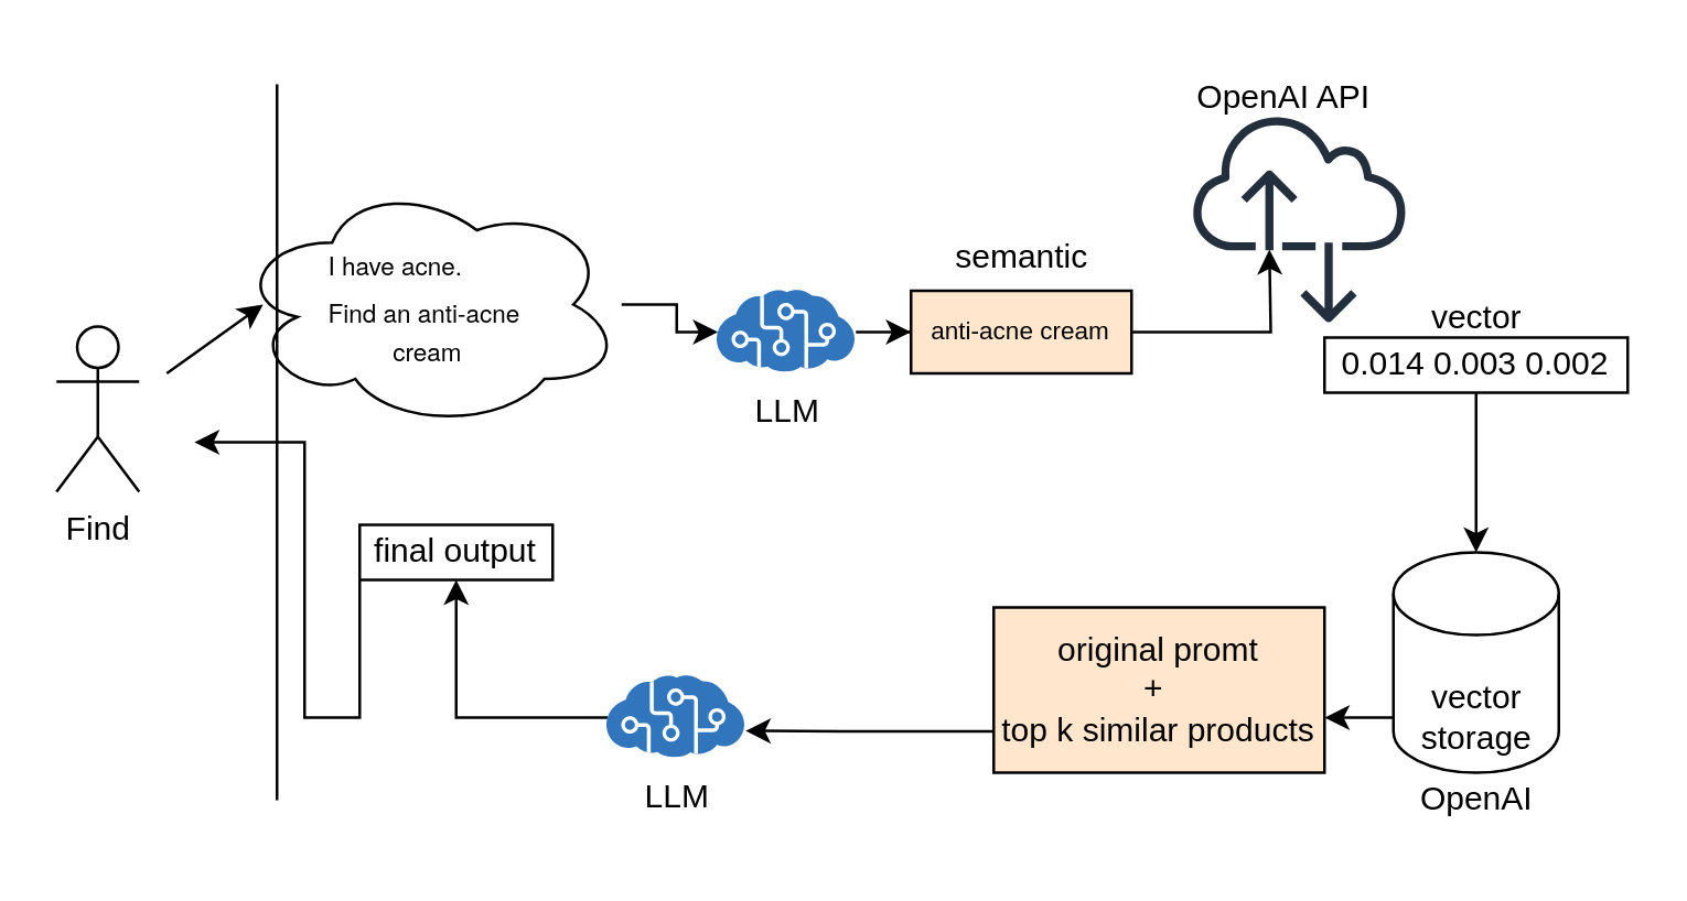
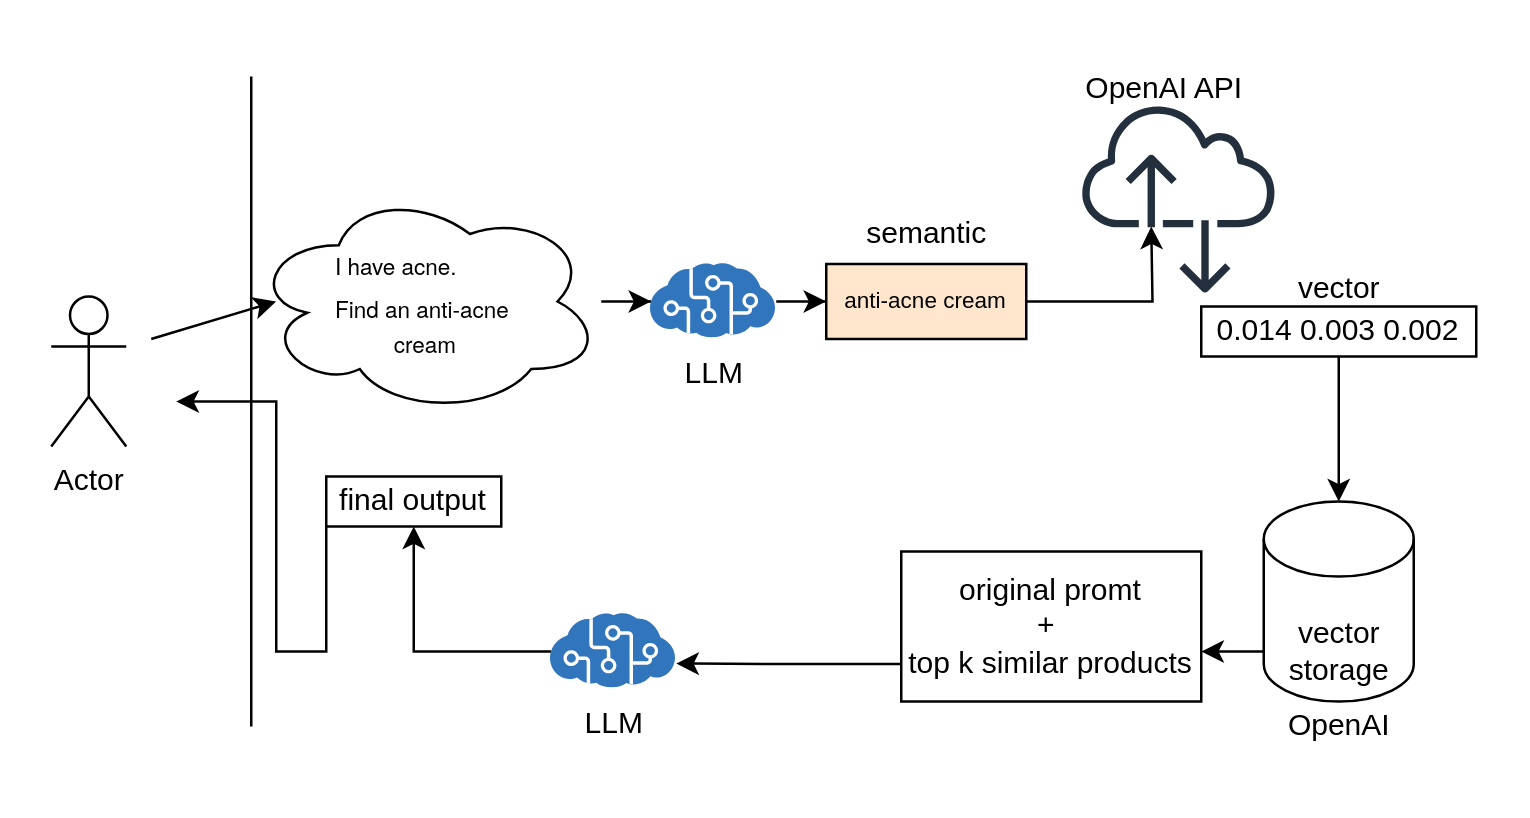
  <mxCell id="0" />
  <mxCell id="1" parent="0" />
- <mxCell id="2" value="Find" style="shape=umlActor;verticalLabelPosition=bottom;verticalAlign=top;html=1;outlineConnect=0;" parent="1" vertex="1"><mxGeometry x="20" y="118" width="30" height="60" as="geometry" /></mxCell>
+ <mxCell id="2" value="Actor" style="shape=umlActor;verticalLabelPosition=bottom;verticalAlign=top;html=1;outlineConnect=0;" parent="1" vertex="1"><mxGeometry x="20" y="118" width="30" height="60" as="geometry" /></mxCell>
  <mxCell id="3" value="" style="edgeStyle=orthogonalEdgeStyle;rounded=0;orthogonalLoop=1;jettySize=auto;html=1;" parent="1" source="4" target="7" edge="1"><mxGeometry relative="1" as="geometry" /></mxCell>
- <mxCell id="4" value="&lt;p style=&quot;margin: 0px; font-variant-numeric: normal; font-variant-east-asian: normal; font-variant-alternates: normal; font-kerning: auto; font-optical-sizing: auto; font-feature-settings: normal; font-variation-settings: normal; font-variant-position: normal; font-stretch: normal; line-height: normal; font-family: &amp;quot;Helvetica Neue&amp;quot;; text-align: start;&quot; class=&quot;p1&quot;&gt;&lt;font style=&quot;font-size: 9px;&quot;&gt;I have acne.&lt;br&gt;Find an anti-acne&amp;nbsp;&lt;/font&gt;&lt;/p&gt;&lt;span style=&quot;font-family: &amp;quot;Helvetica Neue&amp;quot;; font-size: 9px; text-align: start;&quot;&gt;cream&lt;/span&gt;" style="ellipse;shape=cloud;whiteSpace=wrap;html=1;" parent="1" vertex="1"><mxGeometry x="85" y="65" width="140" height="90" as="geometry" /></mxCell>
+ <mxCell id="4" value="&lt;p style=&quot;margin: 0px; font-variant-numeric: normal; font-variant-east-asian: normal; font-variant-alternates: normal; font-kerning: auto; font-optical-sizing: auto; font-feature-settings: normal; font-variation-settings: normal; font-variant-position: normal; font-stretch: normal; line-height: normal; font-family: &amp;quot;Helvetica Neue&amp;quot;; text-align: start;&quot; class=&quot;p1&quot;&gt;&lt;font style=&quot;font-size: 9px;&quot;&gt;I have acne.&lt;br&gt;Find an anti-acne&amp;nbsp;&lt;/font&gt;&lt;/p&gt;&lt;span style=&quot;font-family: &amp;quot;Helvetica Neue&amp;quot;; font-size: 9px; text-align: start;&quot;&gt;cream&lt;/span&gt;" style="ellipse;shape=cloud;whiteSpace=wrap;html=1;" parent="1" vertex="1"><mxGeometry x="100" y="75" width="140" height="90" as="geometry" /></mxCell>
  <mxCell id="5" value="" style="shape=cylinder3;whiteSpace=wrap;html=1;boundedLbl=1;backgroundOutline=1;size=15;" parent="1" vertex="1"><mxGeometry x="505" y="200" width="60" height="80" as="geometry" /></mxCell>
  <mxCell id="6" value="" style="edgeStyle=orthogonalEdgeStyle;rounded=0;orthogonalLoop=1;jettySize=auto;html=1;" parent="1" source="7" target="9" edge="1"><mxGeometry relative="1" as="geometry" /></mxCell>
  <mxCell id="7" value="LLM" style="sketch=0;aspect=fixed;html=1;points=[];align=center;image;fontSize=12;image=img/lib/mscae/Cognitive_Services.svg;" parent="1" vertex="1"><mxGeometry x="260" y="105" width="50" height="30" as="geometry" /></mxCell>
  <mxCell id="8" style="edgeStyle=orthogonalEdgeStyle;rounded=0;orthogonalLoop=1;jettySize=auto;html=1;" edge="1" parent="1" source="9"><mxGeometry relative="1" as="geometry"><mxPoint x="460" y="90" as="targetPoint" /></mxGeometry></mxCell>
  <mxCell id="9" value="anti-acne cream" style="rounded=0;whiteSpace=wrap;html=1;fontSize=9;fillColor=#ffe6cc;" parent="1" vertex="1"><mxGeometry x="330" y="105" width="80" height="30" as="geometry" /></mxCell>
  <mxCell id="10" value="" style="sketch=0;outlineConnect=0;fontColor=#232F3E;gradientColor=none;fillColor=#232F3D;strokeColor=none;dashed=0;verticalLabelPosition=bottom;verticalAlign=top;align=center;html=1;fontSize=12;fontStyle=0;aspect=fixed;pointerEvents=1;shape=mxgraph.aws4.internet_alt2;" parent="1" vertex="1"><mxGeometry x="432" y="40" width="78" height="78" as="geometry" /></mxCell>
  <mxCell id="11" value="semantic" style="text;html=1;align=center;verticalAlign=middle;resizable=0;points=[];autosize=1;strokeColor=none;fillColor=none;" parent="1" vertex="1"><mxGeometry x="335" y="78" width="70" height="30" as="geometry" /></mxCell>
  <mxCell id="12" value="" style="group" vertex="1" connectable="0" parent="1"><mxGeometry x="480" y="100" width="110" height="42" as="geometry" /></mxCell>
  <mxCell id="13" value="0.014 0.003 0.002" style="rounded=0;whiteSpace=wrap;html=1;" parent="12" vertex="1"><mxGeometry y="22" width="110" height="20" as="geometry" /></mxCell>
  <mxCell id="14" value="vector" style="text;html=1;align=center;verticalAlign=middle;resizable=0;points=[];autosize=1;strokeColor=none;fillColor=none;" parent="12" vertex="1"><mxGeometry x="25" width="60" height="30" as="geometry" /></mxCell>
  <mxCell id="15" value="" style="edgeStyle=orthogonalEdgeStyle;rounded=0;orthogonalLoop=1;jettySize=auto;html=1;" edge="1" parent="1" source="13" target="5"><mxGeometry relative="1" as="geometry" /></mxCell>
  <mxCell id="16" style="edgeStyle=orthogonalEdgeStyle;rounded=0;orthogonalLoop=1;jettySize=auto;html=1;" edge="1" parent="1" source="17"><mxGeometry relative="1" as="geometry"><mxPoint x="480" y="260" as="targetPoint" /></mxGeometry></mxCell>
  <mxCell id="17" value="vector&lt;div&gt;storage&lt;/div&gt;" style="text;html=1;align=center;verticalAlign=middle;resizable=0;points=[];autosize=1;strokeColor=none;fillColor=none;" vertex="1" parent="1"><mxGeometry x="505" y="240" width="60" height="40" as="geometry" /></mxCell>
  <mxCell id="18" value="" style="edgeStyle=orthogonalEdgeStyle;rounded=0;orthogonalLoop=1;jettySize=auto;html=1;" edge="1" parent="1" source="19" target="25"><mxGeometry relative="1" as="geometry" /></mxCell>
  <mxCell id="19" value="LLM" style="sketch=0;aspect=fixed;html=1;points=[];align=center;image;fontSize=12;image=img/lib/mscae/Cognitive_Services.svg;" vertex="1" parent="1"><mxGeometry x="220" y="245" width="50" height="30" as="geometry" /></mxCell>
- <mxCell id="20" value="&lt;span style=&quot;text-wrap: nowrap;&quot;&gt;original promt&lt;/span&gt;&lt;br style=&quot;text-wrap: nowrap;&quot;&gt;&lt;span style=&quot;text-wrap: nowrap;&quot;&gt;+&amp;nbsp;&lt;/span&gt;&lt;div style=&quot;text-wrap: nowrap;&quot;&gt;top k similar products&lt;/div&gt;" style="rounded=0;whiteSpace=wrap;html=1;fillColor=#ffe6cc;" vertex="1" parent="1"><mxGeometry x="360" y="220" width="120" height="60" as="geometry" /></mxCell>
+ <mxCell id="20" value="&lt;span style=&quot;text-wrap: nowrap;&quot;&gt;original promt&lt;/span&gt;&lt;br style=&quot;text-wrap: nowrap;&quot;&gt;&lt;span style=&quot;text-wrap: nowrap;&quot;&gt;+&amp;nbsp;&lt;/span&gt;&lt;div style=&quot;text-wrap: nowrap;&quot;&gt;top k similar products&lt;/div&gt;" style="rounded=0;whiteSpace=wrap;html=1;" vertex="1" parent="1"><mxGeometry x="360" y="220" width="120" height="60" as="geometry" /></mxCell>
  <mxCell id="21" value="" style="endArrow=none;html=1;rounded=0;" edge="1" parent="1"><mxGeometry width="50" height="50" relative="1" as="geometry"><mxPoint x="100" y="290" as="sourcePoint" /><mxPoint x="100" y="30" as="targetPoint" /></mxGeometry></mxCell>
  <mxCell id="22" value="" style="endArrow=classic;html=1;rounded=0;entryX=0.071;entryY=0.5;entryDx=0;entryDy=0;entryPerimeter=0;" edge="1" parent="1" target="4"><mxGeometry width="50" height="50" relative="1" as="geometry"><mxPoint x="60" y="135" as="sourcePoint" /><mxPoint x="110" y="90" as="targetPoint" /><Array as="points" /></mxGeometry></mxCell>
  <mxCell id="23" style="edgeStyle=orthogonalEdgeStyle;rounded=0;orthogonalLoop=1;jettySize=auto;html=1;exitX=0;exitY=0.75;exitDx=0;exitDy=0;entryX=1;entryY=0.66;entryDx=0;entryDy=0;entryPerimeter=0;" edge="1" parent="1" source="20" target="19"><mxGeometry relative="1" as="geometry" /></mxCell>
  <mxCell id="24" style="edgeStyle=orthogonalEdgeStyle;rounded=0;orthogonalLoop=1;jettySize=auto;html=1;exitX=0;exitY=0.5;exitDx=0;exitDy=0;" edge="1" parent="1" source="25"><mxGeometry relative="1" as="geometry"><mxPoint x="70" y="160" as="targetPoint" /><Array as="points"><mxPoint x="110" y="260" /><mxPoint x="110" y="160" /><mxPoint x="70" y="160" /></Array></mxGeometry></mxCell>
  <mxCell id="25" value="&lt;span style=&quot;text-wrap: nowrap;&quot;&gt;final output&lt;/span&gt;" style="rounded=0;whiteSpace=wrap;html=1;" vertex="1" parent="1"><mxGeometry x="130" y="190" width="70" height="20" as="geometry" /></mxCell>
  <mxCell id="26" value="OpenAI" style="text;html=1;align=center;verticalAlign=middle;resizable=0;points=[];autosize=1;strokeColor=none;fillColor=none;" vertex="1" parent="1"><mxGeometry x="495" y="275" width="80" height="30" as="geometry" /></mxCell>
  <mxCell id="27" value="OpenAI API" style="text;html=1;align=center;verticalAlign=middle;resizable=0;points=[];autosize=1;strokeColor=none;fillColor=none;" vertex="1" parent="1"><mxGeometry x="420" y="20" width="90" height="30" as="geometry" /></mxCell>
